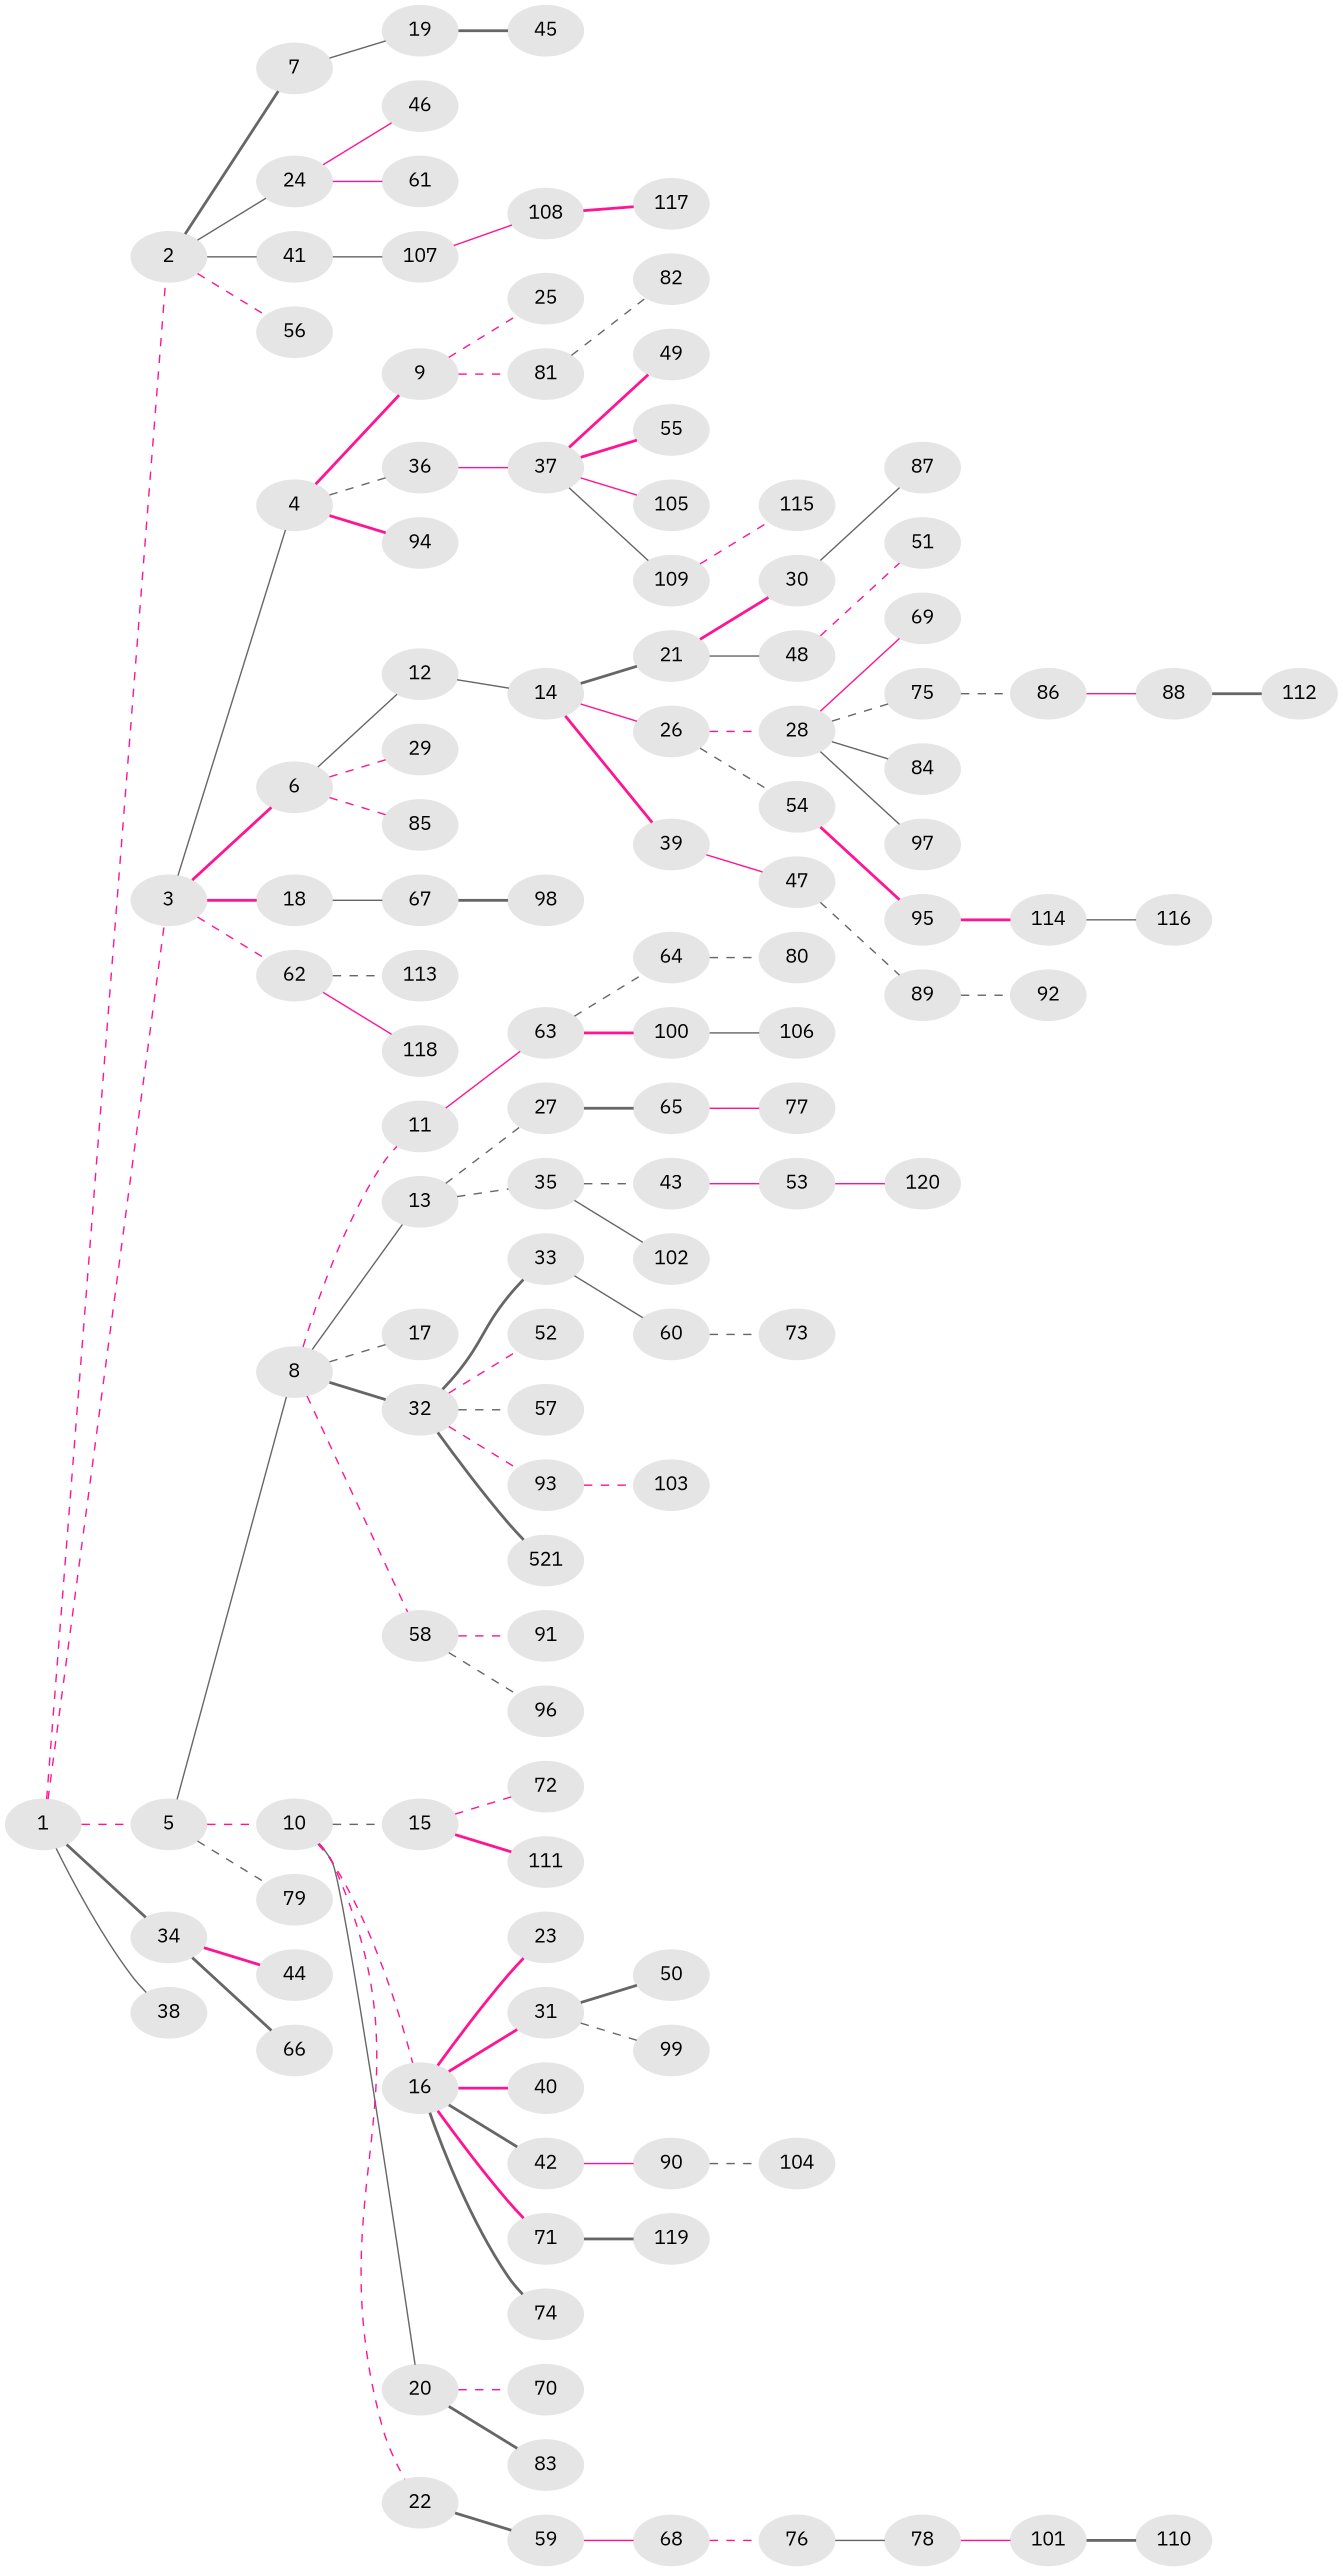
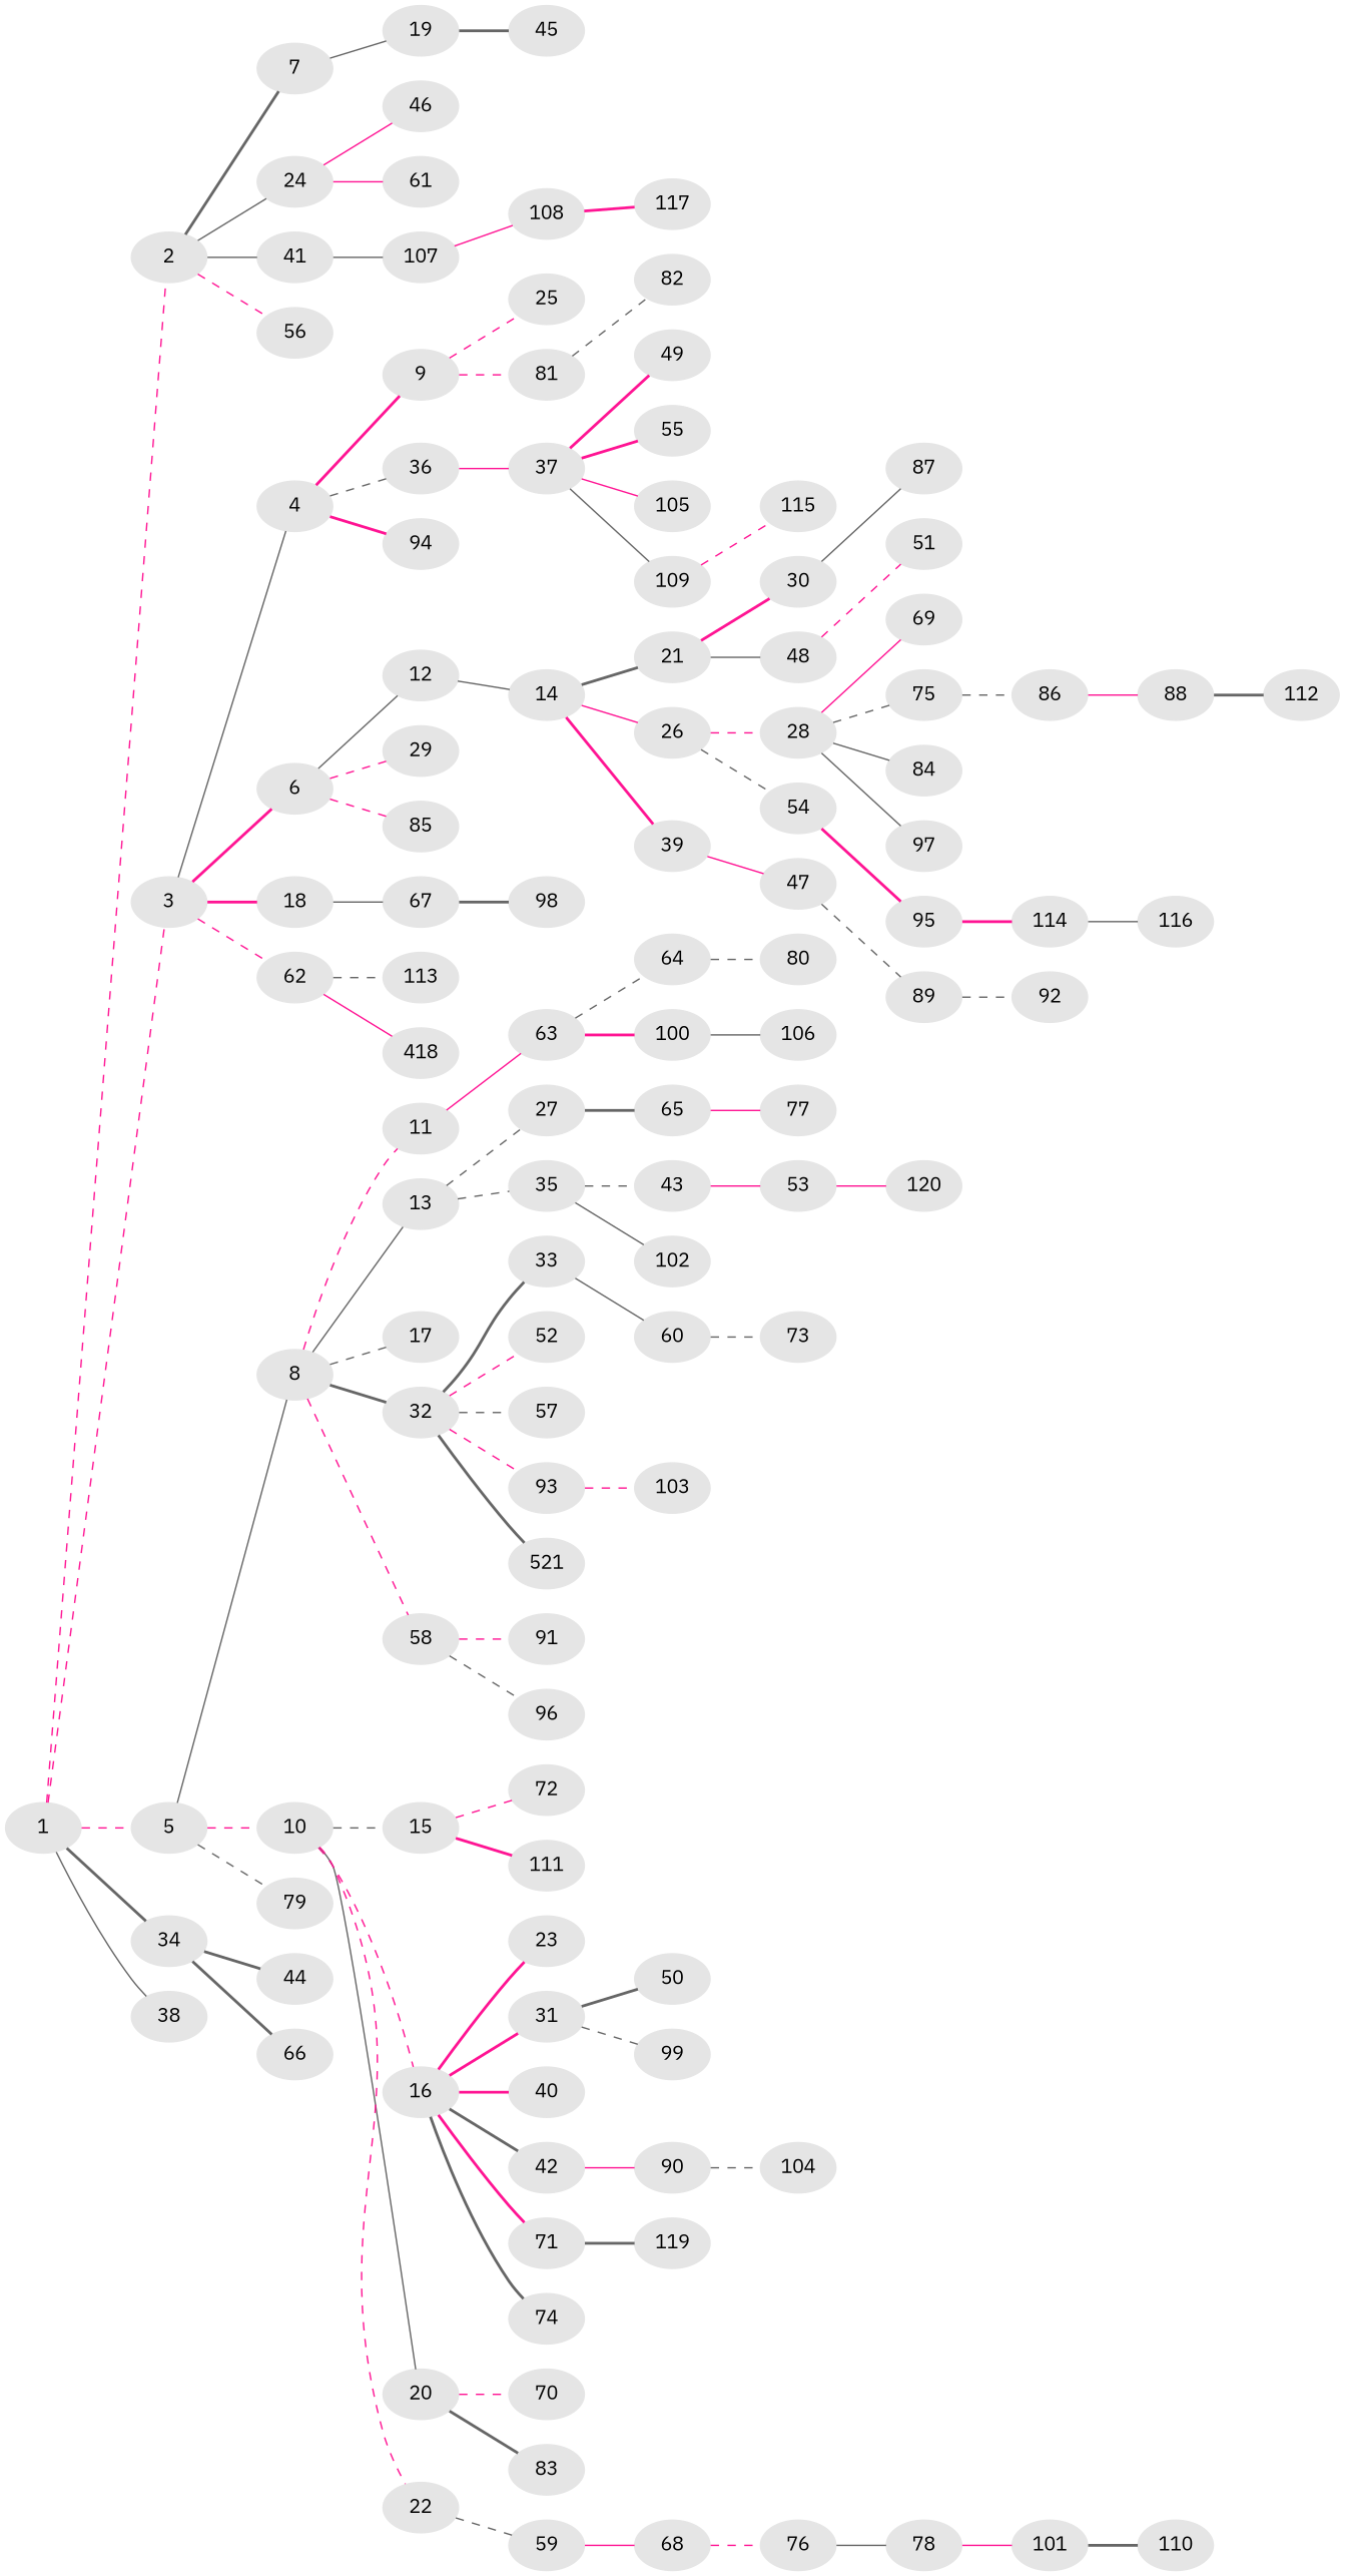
  graph {
    fontname="IBM Plex Sans"
    rankdir=LR
    node [color=gray90 fontname="IBM Plex Sans" style=filled]
    edge [color=gray40 fontname="IBM Plex Sans" style=dashed]
    1
    2
    3
    5
    34
    38
    7
    24
    41
    56
    4
    6
    18
    62
    8
    10
    79
    44
    66
    19
    46
    61
    107
    9
    36
    94
    12
    29
    85
    67
    113
-   118
+   118 [label=418]
    25
    81
    37
    11
    13
    17
    32
    58
    15
    16
    20
    22
    14
    45
    63
    27
    35
    33
    52
    57
    93
    n54 [label=521]
    91
    96
    82
    72
    111
    23
    31
    40
    42
    71
    74
    70
    83
    59
    64
    100
    21
    26
    39
    65
    43
    102
    30
    48
    28
    54
    47
    50
    99
    90
    119
    98
    87
    51
    68
    69
    75
    84
    97
    95
    77
    86
    60
    103
    73
    53
    49
    55
    105
    109
    115
    89
    108
    104
    120
    92
    114
    76
    80
    106
    78
    88
    101
    110
    112
    116
    117
    1 -- 2 [color=deeppink]
    1 -- 3 [color=deeppink]
    1 -- 5 [color=deeppink]
    1 -- 34 [style=bold]
    1 -- 38 [style=solid]
    2 -- 7 [style=bold]
    2 -- 24 [style=solid]
    2 -- 41 [style=solid]
    2 -- 56 [color=deeppink]
    3 -- 4 [style=solid]
    3 -- 6 [color=deeppink style=bold]
    3 -- 18 [color=deeppink style=bold]
    3 -- 62 [color=deeppink]
    5 -- 8 [style=solid]
    5 -- 10 [color=deeppink]
    5 -- 79
-   34 -- 44 [color=deeppink style=bold]
+   34 -- 44 [style=bold]
    34 -- 66 [style=bold]
    7 -- 19 [style=solid]
    24 -- 46 [color=deeppink style=solid]
    24 -- 61 [color=deeppink style=solid]
    41 -- 107 [style=solid]
    4 -- 9 [color=deeppink style=bold]
    4 -- 36
    4 -- 94 [color=deeppink style=bold]
    6 -- 12 [style=solid]
    6 -- 29 [color=deeppink]
    6 -- 85 [color=deeppink]
    18 -- 67 [style=solid]
    62 -- 113
    62 -- 118 [color=deeppink style=solid]
    8 -- 11 [color=deeppink]
    8 -- 13 [style=solid]
    8 -- 17
    8 -- 32 [style=bold]
    8 -- 58 [color=deeppink]
    10 -- 15
    10 -- 16 [color=deeppink]
    10 -- 20 [style=solid]
    10 -- 22 [color=deeppink]
    19 -- 45 [style=bold]
    107 -- 108 [color=deeppink style=solid]
    9 -- 25 [color=deeppink]
    9 -- 81 [color=deeppink]
    36 -- 37 [color=deeppink style=solid]
    12 -- 14 [style=solid]
    67 -- 98 [style=bold]
    81 -- 82
    37 -- 49 [color=deeppink style=bold]
    37 -- 55 [color=deeppink style=bold]
    37 -- 105 [color=deeppink style=solid]
    37 -- 109 [style=solid]
    11 -- 63 [color=deeppink style=solid]
    13 -- 27
    13 -- 35
    32 -- 33 [style=bold]
    32 -- 52 [color=deeppink]
    32 -- 57
    32 -- 93 [color=deeppink]
    32 -- n54 [style=bold]
    58 -- 91 [color=deeppink]
    58 -- 96
    15 -- 72 [color=deeppink]
    15 -- 111 [color=deeppink style=bold]
    16 -- 23 [color=deeppink style=bold]
    16 -- 31 [color=deeppink style=bold]
    16 -- 40 [color=deeppink style=bold]
    16 -- 42 [style=bold]
    16 -- 71 [color=deeppink style=bold]
    16 -- 74 [style=bold]
    20 -- 70 [color=deeppink]
    20 -- 83 [style=bold]
-   22 -- 59 [style=bold]
+   22 -- 59
    14 -- 21 [style=bold]
    14 -- 26 [color=deeppink style=solid]
    14 -- 39 [color=deeppink style=bold]
    63 -- 64
    63 -- 100 [color=deeppink style=bold]
    27 -- 65 [style=bold]
    35 -- 43
    35 -- 102 [style=solid]
    33 -- 60 [style=solid]
    93 -- 103 [color=deeppink]
    31 -- 50 [style=bold]
    31 -- 99
    42 -- 90 [color=deeppink style=solid]
    71 -- 119 [style=bold]
    59 -- 68 [color=deeppink style=solid]
    64 -- 80
    100 -- 106 [style=solid]
    21 -- 30 [color=deeppink style=bold]
    21 -- 48 [style=solid]
    26 -- 28 [color=deeppink]
    26 -- 54
    39 -- 47 [color=deeppink style=solid]
    65 -- 77 [color=deeppink style=solid]
    43 -- 53 [color=deeppink style=solid]
    30 -- 87 [style=solid]
    48 -- 51 [color=deeppink]
    28 -- 69 [color=deeppink style=solid]
    28 -- 75
    28 -- 84 [style=solid]
    28 -- 97 [style=solid]
    54 -- 95 [color=deeppink style=bold]
    47 -- 89
    90 -- 104
    68 -- 76 [color=deeppink]
    75 -- 86
    95 -- 114 [color=deeppink style=bold]
    86 -- 88 [color=deeppink style=solid]
    60 -- 73
    53 -- 120 [color=deeppink style=solid]
    109 -- 115 [color=deeppink]
    89 -- 92
    108 -- 117 [color=deeppink style=bold]
    114 -- 116 [style=solid]
    76 -- 78 [style=solid]
    78 -- 101 [color=deeppink style=solid]
    88 -- 112 [style=bold]
    101 -- 110 [style=bold]
  }
